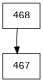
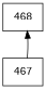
  digraph {
    fontname="Liberation Mono"
    node [shape=record fontname="Liberation Mono"]
    n1 [label="{468}"]
    n2 [label="{467}"]
-   n1 -> n2 [fontname="Liberation Mono"]
+   n2 -> n1 [fontname="Liberation Mono"]
  }
